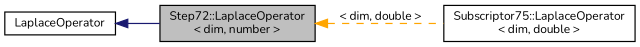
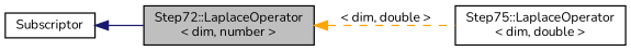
  digraph {
    fontname=Nunito
    rankdir=LR
    node [color=black fillcolor=white fontname=Nunito fontsize=10 shape=record style=filled]
    edge [dir=back fontname=Nunito fontsize=10 labelfontname=Helvetica labelfontsize=10]
    n1 [fillcolor=grey75 fontcolor=black height=0.2 label="Step72::LaplaceOperator\l\< dim, number \>" width=0.4]
-   n2 [height=0.2 label="Subscriptor75::LaplaceOperator\l\< dim, double \>" width=0.4]
-   n3 [height=0.2 label=LaplaceOperator width=0.4]
+   n2 [height=0.2 label="Step75::LaplaceOperator\l\< dim, double \>" width=0.4]
+   n3 [height=0.2 label=Subscriptor width=0.4]
    n1 -> n2 [color=orange label=" \< dim, double \>" style=dashed]
    n3 -> n1 [color=midnightblue style=solid]
  }
